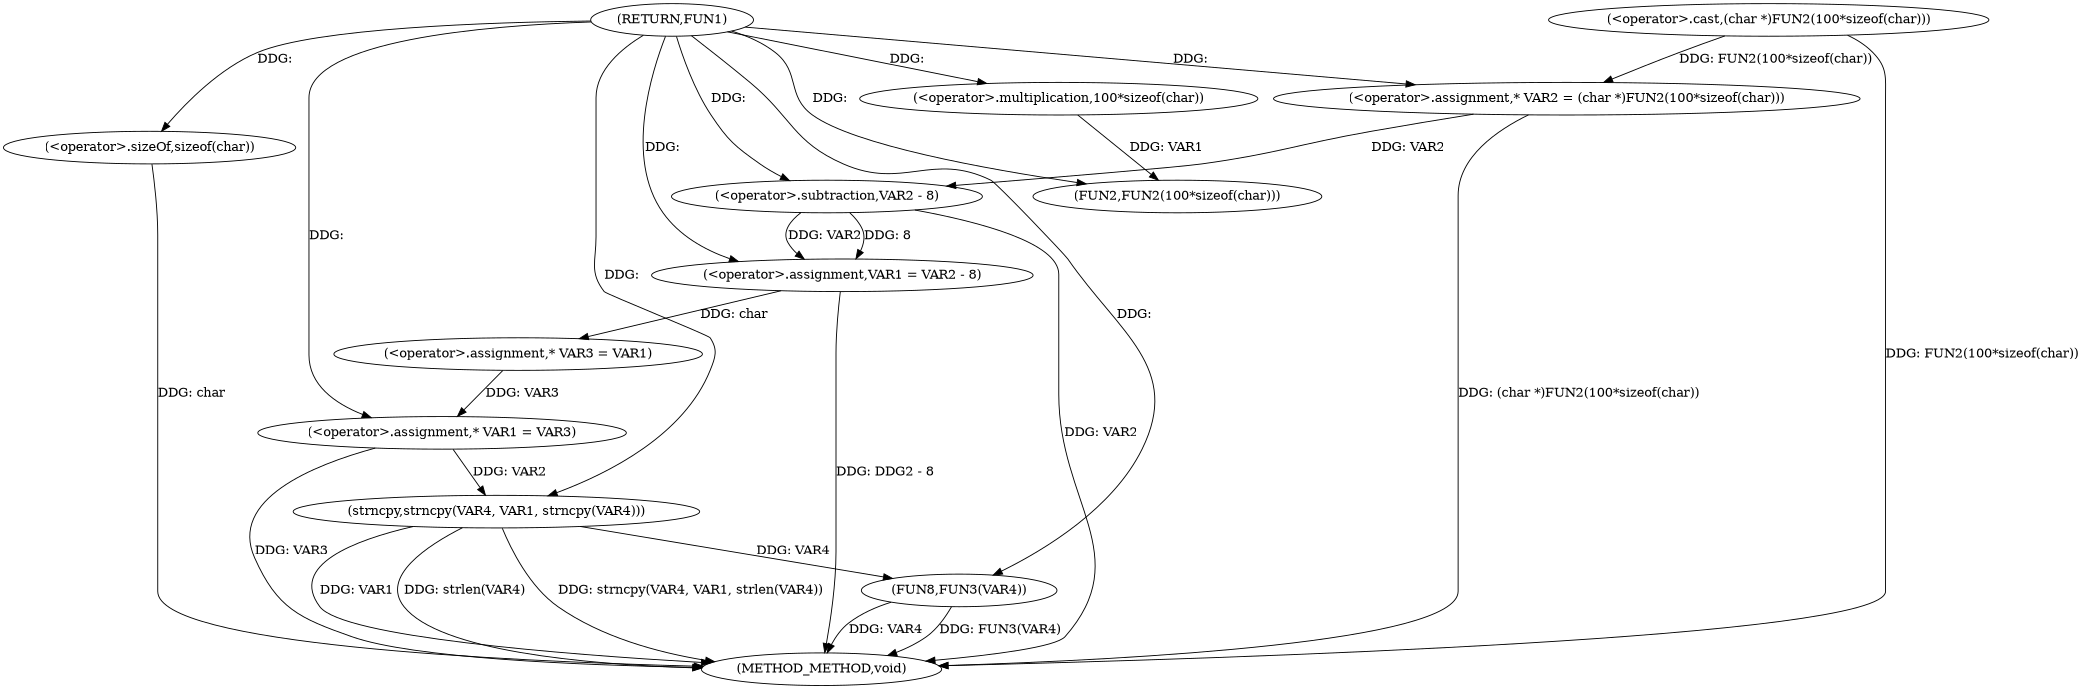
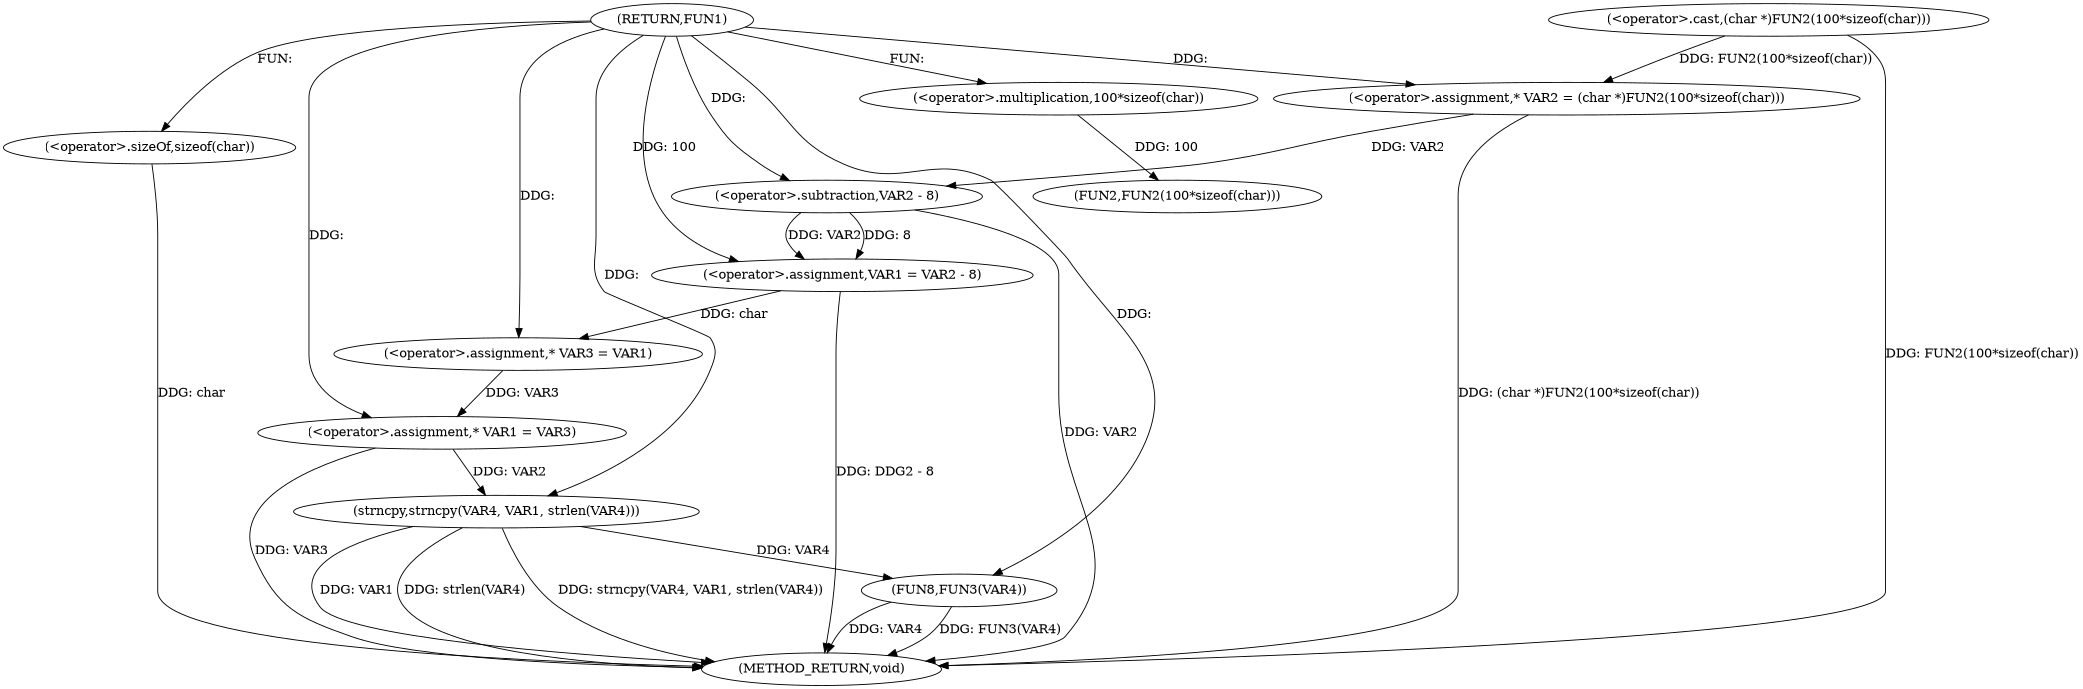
  digraph {
    n1 [label="(RETURN,FUN1)"]
    n2 [label="(<operator>.assignment,* VAR2 = (char *)FUN2(100*sizeof(char)))"]
    n3 [label="(<operator>.multiplication,100*sizeof(char))"]
    n4 [label="(<operator>.sizeOf,sizeof(char))"]
    n5 [label="(<operator>.assignment,VAR1 = VAR2 - 8)"]
    n6 [label="(<operator>.subtraction,VAR2 - 8)"]
    n7 [label="(<operator>.assignment,* VAR3 = VAR1)"]
    n8 [label="(<operator>.assignment,* VAR1 = VAR3)"]
-   n9 [label="(strncpy,strncpy(VAR4, VAR1, strncpy(VAR4)))"]
+   n9 [label="(strncpy,strncpy(VAR4, VAR1, strlen(VAR4)))"]
    n10 [label="(FUN8,FUN3(VAR4))"]
-   n11 [label="(METHOD_METHOD,void)"]
+   n11 [label="(METHOD_RETURN,void)"]
    n12 [label="(FUN2,FUN2(100*sizeof(char)))"]
    n13 [label="(<operator>.cast,(char *)FUN2(100*sizeof(char)))"]
    n1 -> n2 [label="DDG: "]
-   n1 -> n3 [label="DDG: "]
-   n1 -> n4 [label="DDG: "]
-   n1 -> n5 [label="DDG: "]
+   n1 -> n3 [label="FUN: "]
+   n1 -> n4 [label="FUN: "]
+   n1 -> n5 [label="DDG: 100"]
    n1 -> n6 [label="DDG: "]
-   n1 -> n12 [label="DDG: "]
+   n1 -> n7 [label="DDG: "]
    n1 -> n8 [label="DDG: "]
    n1 -> n9 [label="DDG: "]
    n1 -> n10 [label="DDG: "]
    n2 -> n6 [label="DDG: VAR2"]
    n2 -> n11 [label="DDG: (char *)FUN2(100*sizeof(char))"]
-   n3 -> n12 [label="DDG: VAR1"]
+   n3 -> n12 [label="DDG: 100"]
    n4 -> n11 [label="DDG: char"]
    n5 -> n7 [label="DDG: char"]
    n5 -> n11 [label="DDG: DDG2 - 8"]
    n6 -> n5 [label="DDG: VAR2"]
    n6 -> n5 [label="DDG: 8"]
    n6 -> n11 [label="DDG: VAR2"]
    n7 -> n8 [label="DDG: VAR3"]
    n8 -> n9 [label="DDG: VAR2"]
    n8 -> n11 [label="DDG: VAR3"]
    n9 -> n10 [label="DDG: VAR4"]
    n9 -> n11 [label="DDG: strlen(VAR4)"]
    n9 -> n11 [label="DDG: strncpy(VAR4, VAR1, strlen(VAR4))"]
    n9 -> n11 [label="DDG: VAR1"]
    n10 -> n11 [label="DDG: FUN3(VAR4)"]
    n10 -> n11 [label="DDG: VAR4"]
    n13 -> n2 [label="DDG: FUN2(100*sizeof(char))"]
    n13 -> n11 [label="DDG: FUN2(100*sizeof(char))"]
  }
